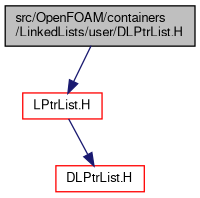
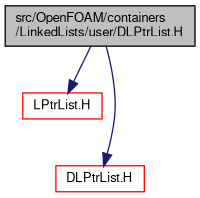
  digraph {
    node [color=red fontname=FreeSans fontsize=10 shape=record]
    edge [color=midnightblue fontname=FreeSans fontsize=10 labelfontname=FreeSans labelfontsize=10 style=solid]
    n1 [color=black fillcolor=grey75 fontcolor=black height=0.2 label="src/OpenFOAM/containers\l/LinkedLists/user/DLPtrList.H" style=filled width=0.4]
    n2 [height=0.2 label="LPtrList.H" width=0.4]
    n3 [height=0.2 label="DLPtrList.H" width=0.4]
    n1 -> n2
-   n2 -> n3
+   n1 -> n3
  }
